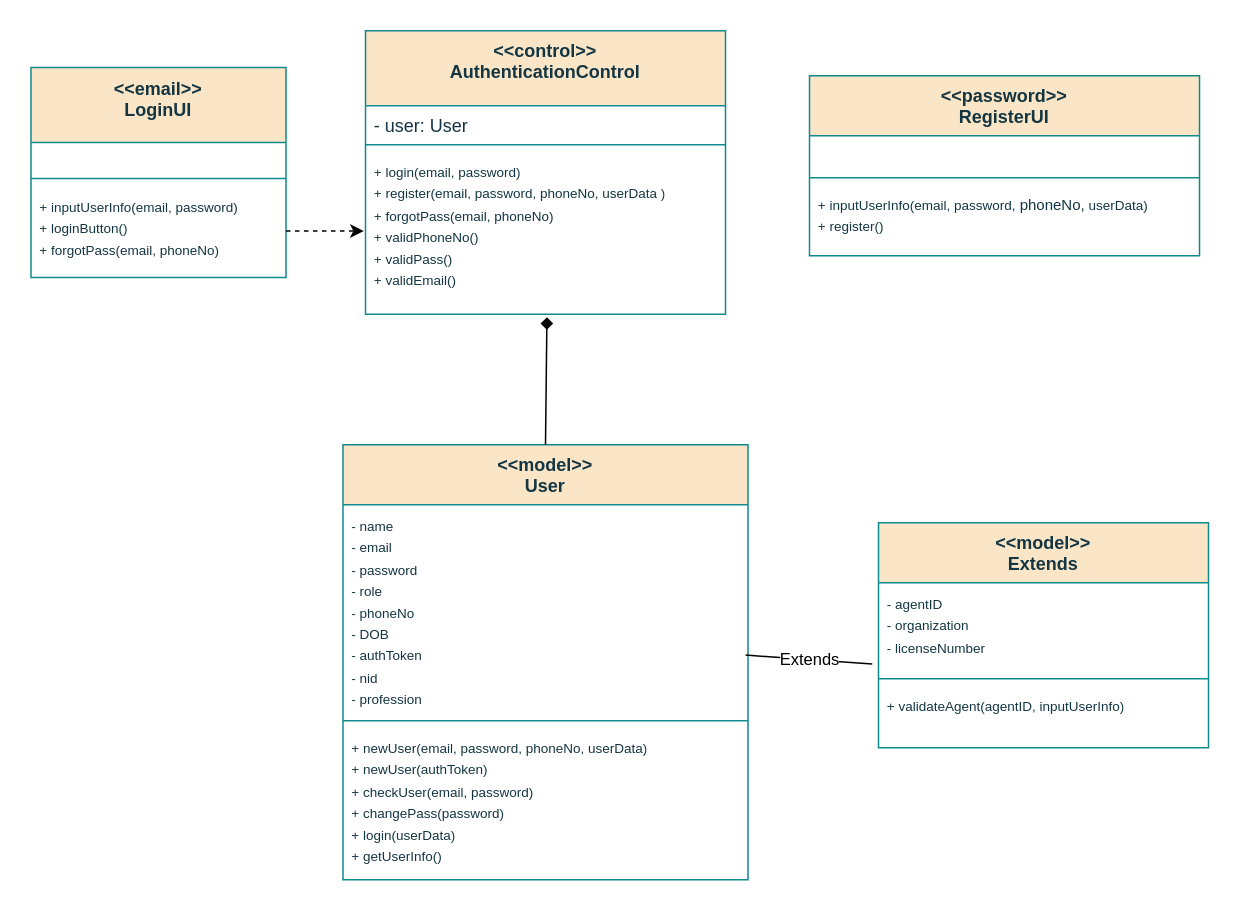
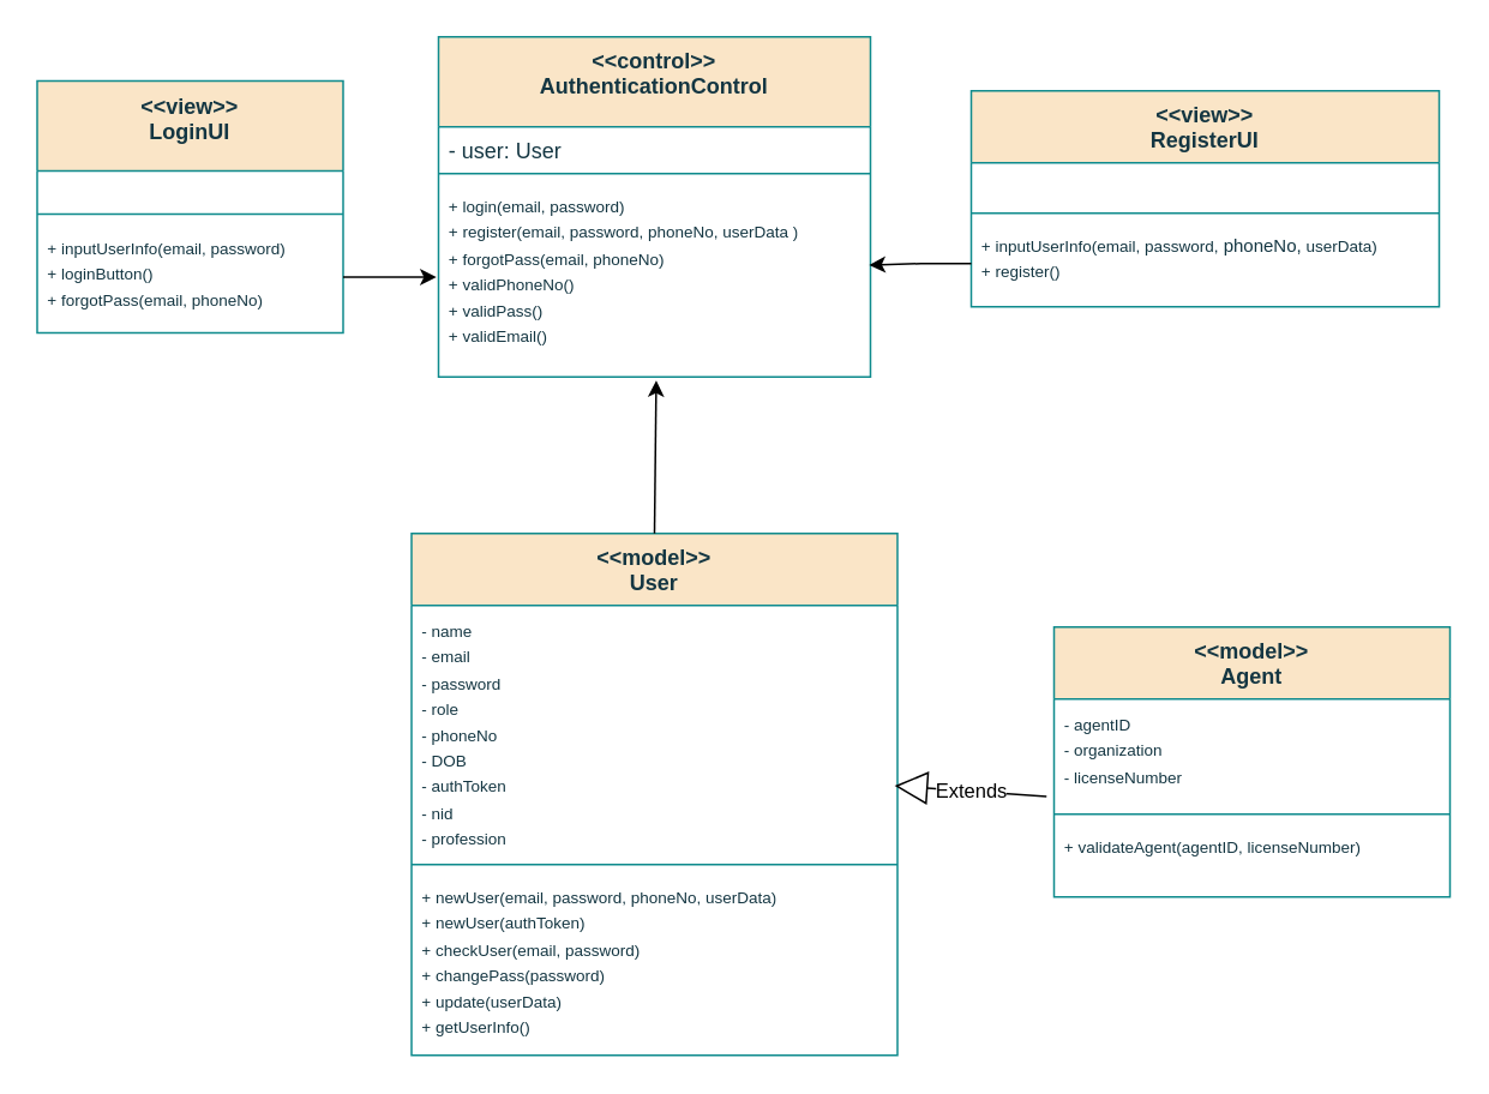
  <mxCell id="0" />
  <mxCell id="1" parent="0" />
  <mxCell id="2" value="&amp;lt;&amp;lt;control&amp;gt;&amp;gt;&lt;br&gt;AuthenticationControl" style="swimlane;fontStyle=1;align=center;verticalAlign=top;childLayout=stackLayout;horizontal=1;startSize=50;horizontalStack=0;resizeParent=1;resizeParentMax=0;resizeLast=0;collapsible=1;marginBottom=0;whiteSpace=wrap;html=1;labelBackgroundColor=none;fillColor=#FAE5C7;strokeColor=#0F8B8D;fontColor=#143642;" parent="1" vertex="1"><mxGeometry x="243" y="20" width="240" height="189" as="geometry" /></mxCell>
  <mxCell id="3" value="- user: User" style="text;strokeColor=none;fillColor=none;align=left;verticalAlign=top;spacingLeft=4;spacingRight=4;overflow=hidden;rotatable=0;points=[[0,0.5],[1,0.5]];portConstraint=eastwest;whiteSpace=wrap;html=1;labelBackgroundColor=none;fontColor=#143642;" parent="2" vertex="1"><mxGeometry y="50" width="240" height="22" as="geometry" /></mxCell>
  <mxCell id="4" value="" style="line;strokeWidth=1;fillColor=none;align=left;verticalAlign=middle;spacingTop=-1;spacingLeft=3;spacingRight=3;rotatable=0;labelPosition=right;points=[];portConstraint=eastwest;strokeColor=#0F8B8D;labelBackgroundColor=none;fontColor=#143642;" parent="2" vertex="1"><mxGeometry y="72" width="240" height="8" as="geometry" /></mxCell>
  <mxCell id="5" value="&lt;font style=&quot;&quot;&gt;&lt;font style=&quot;font-size: 9px;&quot;&gt;+ login(email, password)&lt;br&gt;+ register(email, password,&amp;nbsp;phoneNo, userData&amp;nbsp;)&lt;br&gt;+ forgotPass(email, phoneNo)&amp;nbsp;&lt;/font&gt;&lt;br&gt;&lt;/font&gt;&lt;div&gt;&lt;span style=&quot;font-size: 9px;&quot;&gt;+ validPhoneNo()&lt;/span&gt;&lt;/div&gt;&lt;div&gt;&lt;span style=&quot;font-size: 9px;&quot;&gt;+ validPass()&lt;/span&gt;&lt;span style=&quot;font-size: 9px;&quot;&gt;&lt;/span&gt;&lt;/div&gt;&lt;div&gt;&lt;span style=&quot;font-size: 9px;&quot;&gt;+ validEmail()&lt;/span&gt;&lt;span style=&quot;font-size: 9px;&quot;&gt;&lt;/span&gt;&lt;/div&gt;" style="text;strokeColor=none;fillColor=none;align=left;verticalAlign=top;spacingLeft=4;spacingRight=4;overflow=hidden;rotatable=0;points=[[0,0.5],[1,0.5]];portConstraint=eastwest;whiteSpace=wrap;html=1;labelBackgroundColor=none;fontColor=#143642;" parent="2" vertex="1"><mxGeometry y="80" width="240" height="109" as="geometry" /></mxCell>
- <mxCell id="6" value="&amp;lt;&amp;lt;email&amp;gt;&amp;gt;&lt;br&gt;LoginUI" style="swimlane;fontStyle=1;align=center;verticalAlign=top;childLayout=stackLayout;horizontal=1;startSize=50;horizontalStack=0;resizeParent=1;resizeParentMax=0;resizeLast=0;collapsible=1;marginBottom=0;whiteSpace=wrap;html=1;labelBackgroundColor=none;fillColor=#FAE5C7;strokeColor=#0F8B8D;fontColor=#143642;" parent="1" vertex="1"><mxGeometry x="20" y="44.5" width="170" height="140" as="geometry" /></mxCell>
+ <mxCell id="6" value="&amp;lt;&amp;lt;view&amp;gt;&amp;gt;&lt;br&gt;LoginUI" style="swimlane;fontStyle=1;align=center;verticalAlign=top;childLayout=stackLayout;horizontal=1;startSize=50;horizontalStack=0;resizeParent=1;resizeParentMax=0;resizeLast=0;collapsible=1;marginBottom=0;whiteSpace=wrap;html=1;labelBackgroundColor=none;fillColor=#FAE5C7;strokeColor=#0F8B8D;fontColor=#143642;" parent="1" vertex="1"><mxGeometry x="20" y="44.5" width="170" height="140" as="geometry" /></mxCell>
  <mxCell id="7" value="&lt;br&gt;" style="text;strokeColor=none;fillColor=none;align=left;verticalAlign=top;spacingLeft=4;spacingRight=4;overflow=hidden;rotatable=0;points=[[0,0.5],[1,0.5]];portConstraint=eastwest;whiteSpace=wrap;html=1;labelBackgroundColor=none;fontColor=#143642;" parent="6" vertex="1"><mxGeometry y="50" width="170" height="20" as="geometry" /></mxCell>
  <mxCell id="8" value="" style="line;strokeWidth=1;fillColor=none;align=left;verticalAlign=middle;spacingTop=-1;spacingLeft=3;spacingRight=3;rotatable=0;labelPosition=right;points=[];portConstraint=eastwest;strokeColor=#0F8B8D;labelBackgroundColor=none;fontColor=#143642;" parent="6" vertex="1"><mxGeometry y="70" width="170" height="8" as="geometry" /></mxCell>
  <mxCell id="9" value="&lt;font style=&quot;font-size: 9px;&quot;&gt;+ inputUserInfo(email, password)&lt;br&gt;+ loginButton()&lt;br&gt;+ forgotPass(email, phoneNo)&lt;/font&gt;" style="text;strokeColor=none;fillColor=none;align=left;verticalAlign=top;spacingLeft=4;spacingRight=4;overflow=hidden;rotatable=0;points=[[0,0.5],[1,0.5]];portConstraint=eastwest;whiteSpace=wrap;html=1;labelBackgroundColor=none;fontColor=#143642;" parent="6" vertex="1"><mxGeometry y="78" width="170" height="62" as="geometry" /></mxCell>
  <mxCell id="10" value="&amp;lt;&amp;lt;model&amp;gt;&amp;gt;&lt;br&gt;User" style="swimlane;fontStyle=1;align=center;verticalAlign=top;childLayout=stackLayout;horizontal=1;startSize=40;horizontalStack=0;resizeParent=1;resizeParentMax=0;resizeLast=0;collapsible=1;marginBottom=0;whiteSpace=wrap;html=1;labelBackgroundColor=none;fillColor=#FAE5C7;strokeColor=#0F8B8D;fontColor=#143642;" parent="1" vertex="1"><mxGeometry x="228" y="296" width="270" height="290" as="geometry" /></mxCell>
  <mxCell id="11" value="&lt;font style=&quot;font-size: 9px;&quot;&gt;- name&lt;br style=&quot;border-color: var(--border-color);&quot;&gt;- email&lt;br style=&quot;border-color: var(--border-color);&quot;&gt;- password&lt;br style=&quot;border-color: var(--border-color);&quot;&gt;- role&lt;br style=&quot;border-color: var(--border-color);&quot;&gt;- phoneNo&lt;/font&gt;&lt;div&gt;&lt;font style=&quot;font-size: 9px;&quot;&gt;- DOB&lt;br&gt;&lt;/font&gt;&lt;div&gt;&lt;div&gt;&lt;font style=&quot;font-size: 9px;&quot;&gt;- authToken&lt;br&gt;- nid&lt;br&gt;- profession&lt;/font&gt;&lt;/div&gt;&lt;/div&gt;&lt;/div&gt;" style="text;strokeColor=none;fillColor=none;align=left;verticalAlign=top;spacingLeft=4;spacingRight=4;overflow=hidden;rotatable=0;points=[[0,0.5],[1,0.5]];portConstraint=eastwest;whiteSpace=wrap;html=1;labelBackgroundColor=none;fontColor=#143642;" parent="10" vertex="1"><mxGeometry y="40" width="270" height="140" as="geometry" /></mxCell>
  <mxCell id="12" value="" style="line;strokeWidth=1;fillColor=none;align=left;verticalAlign=middle;spacingTop=-1;spacingLeft=3;spacingRight=3;rotatable=0;labelPosition=right;points=[];portConstraint=eastwest;strokeColor=#0F8B8D;labelBackgroundColor=none;fontColor=#143642;" parent="10" vertex="1"><mxGeometry y="180" width="270" as="geometry" /></mxCell>
  <mxCell id="13" value="" style="line;strokeWidth=1;fillColor=none;align=left;verticalAlign=middle;spacingTop=-1;spacingLeft=3;spacingRight=3;rotatable=0;labelPosition=right;points=[];portConstraint=eastwest;strokeColor=#0F8B8D;labelBackgroundColor=none;fontColor=#143642;" parent="10" vertex="1"><mxGeometry y="180" width="270" height="8" as="geometry" /></mxCell>
- <mxCell id="14" value="&lt;font face=&quot;Helvetica&quot; style=&quot;font-size: 9px;&quot;&gt;+ newUser(email, password, phoneNo, userData)&lt;/font&gt;&lt;div&gt;&lt;font style=&quot;font-size: 9px;&quot; face=&quot;Helvetica&quot;&gt;+ newUser(authToken)&lt;br style=&quot;border-color: var(--border-color);&quot;&gt;+ checkUser(email, password)&lt;br style=&quot;border-color: var(--border-color);&quot;&gt;+ changePass(password)&lt;br style=&quot;border-color: var(--border-color);&quot;&gt;+ login(userData&lt;span style=&quot;background-color: initial;&quot;&gt;)&lt;/span&gt;&lt;/font&gt;&lt;/div&gt;&lt;div&gt;&lt;font style=&quot;font-size: 9px;&quot; face=&quot;Helvetica&quot;&gt;+ getUserInfo()&lt;/font&gt;&lt;font size=&quot;1&quot;&gt;&lt;br&gt;&lt;/font&gt;&lt;/div&gt;" style="text;strokeColor=none;fillColor=none;align=left;verticalAlign=top;spacingLeft=4;spacingRight=4;overflow=hidden;rotatable=0;points=[[0,0.5],[1,0.5]];portConstraint=eastwest;whiteSpace=wrap;html=1;labelBackgroundColor=none;fontColor=#143642;" parent="10" vertex="1"><mxGeometry y="188" width="270" height="102" as="geometry" /></mxCell>
- <mxCell id="15" value="&amp;lt;&amp;lt;password&amp;gt;&amp;gt;&lt;br style=&quot;border-color: var(--border-color);&quot;&gt;RegisterUI" style="swimlane;fontStyle=1;align=center;verticalAlign=top;childLayout=stackLayout;horizontal=1;startSize=40;horizontalStack=0;resizeParent=1;resizeParentMax=0;resizeLast=0;collapsible=1;marginBottom=0;whiteSpace=wrap;html=1;labelBackgroundColor=none;fillColor=#FAE5C7;strokeColor=#0F8B8D;fontColor=#143642;" parent="1" vertex="1"><mxGeometry x="539" y="50" width="260" height="120" as="geometry" /></mxCell>
+ <mxCell id="14" value="&lt;font face=&quot;Helvetica&quot; style=&quot;font-size: 9px;&quot;&gt;+ newUser(email, password, phoneNo, userData)&lt;/font&gt;&lt;div&gt;&lt;font style=&quot;font-size: 9px;&quot; face=&quot;Helvetica&quot;&gt;+ newUser(authToken)&lt;br style=&quot;border-color: var(--border-color);&quot;&gt;+ checkUser(email, password)&lt;br style=&quot;border-color: var(--border-color);&quot;&gt;+ changePass(password)&lt;br style=&quot;border-color: var(--border-color);&quot;&gt;+ update(userData&lt;span style=&quot;background-color: initial;&quot;&gt;)&lt;/span&gt;&lt;/font&gt;&lt;/div&gt;&lt;div&gt;&lt;font style=&quot;font-size: 9px;&quot; face=&quot;Helvetica&quot;&gt;+ getUserInfo()&lt;/font&gt;&lt;font size=&quot;1&quot;&gt;&lt;br&gt;&lt;/font&gt;&lt;/div&gt;" style="text;strokeColor=none;fillColor=none;align=left;verticalAlign=top;spacingLeft=4;spacingRight=4;overflow=hidden;rotatable=0;points=[[0,0.5],[1,0.5]];portConstraint=eastwest;whiteSpace=wrap;html=1;labelBackgroundColor=none;fontColor=#143642;" parent="10" vertex="1"><mxGeometry y="188" width="270" height="102" as="geometry" /></mxCell>
+ <mxCell id="15" value="&amp;lt;&amp;lt;view&amp;gt;&amp;gt;&lt;br style=&quot;border-color: var(--border-color);&quot;&gt;RegisterUI" style="swimlane;fontStyle=1;align=center;verticalAlign=top;childLayout=stackLayout;horizontal=1;startSize=40;horizontalStack=0;resizeParent=1;resizeParentMax=0;resizeLast=0;collapsible=1;marginBottom=0;whiteSpace=wrap;html=1;labelBackgroundColor=none;fillColor=#FAE5C7;strokeColor=#0F8B8D;fontColor=#143642;" parent="1" vertex="1"><mxGeometry x="539" y="50" width="260" height="120" as="geometry" /></mxCell>
  <mxCell id="16" value="&lt;br&gt;" style="text;strokeColor=none;fillColor=none;align=left;verticalAlign=top;spacingLeft=4;spacingRight=4;overflow=hidden;rotatable=0;points=[[0,0.5],[1,0.5]];portConstraint=eastwest;whiteSpace=wrap;html=1;labelBackgroundColor=none;fontColor=#143642;" parent="15" vertex="1"><mxGeometry y="40" width="260" height="24" as="geometry" /></mxCell>
  <mxCell id="17" value="" style="line;strokeWidth=1;fillColor=none;align=left;verticalAlign=middle;spacingTop=-1;spacingLeft=3;spacingRight=3;rotatable=0;labelPosition=right;points=[];portConstraint=eastwest;strokeColor=#0F8B8D;labelBackgroundColor=none;fontColor=#143642;" parent="15" vertex="1"><mxGeometry y="64" width="260" height="8" as="geometry" /></mxCell>
  <mxCell id="18" value="&lt;font style=&quot;font-size: 9px;&quot;&gt;+ inputUserInfo(email, password,&lt;span style=&quot;font-size: 10px;&quot;&gt;&amp;nbsp;phoneNo,&lt;/span&gt;&amp;nbsp;userData)&lt;br&gt;+ register()&lt;br&gt;&lt;/font&gt;" style="text;strokeColor=none;fillColor=none;align=left;verticalAlign=top;spacingLeft=4;spacingRight=4;overflow=hidden;rotatable=0;points=[[0,0.5],[1,0.5]];portConstraint=eastwest;whiteSpace=wrap;html=1;labelBackgroundColor=none;fontColor=#143642;" parent="15" vertex="1"><mxGeometry y="72" width="260" height="48" as="geometry" /></mxCell>
- <mxCell id="19" style="edgeStyle=orthogonalEdgeStyle;rounded=0;orthogonalLoop=1;jettySize=auto;html=1;exitX=1;exitY=0.5;exitDx=0;exitDy=0;entryX=-0.005;entryY=0.491;entryDx=0;entryDy=0;entryPerimeter=0;dashed=1;" parent="1" source="9" target="5" edge="1"><mxGeometry relative="1" as="geometry" /></mxCell>
- <mxCell id="21" value="&amp;lt;&amp;lt;model&amp;gt;&amp;gt;&lt;br&gt;Extends" style="swimlane;fontStyle=1;align=center;verticalAlign=top;childLayout=stackLayout;horizontal=1;startSize=40;horizontalStack=0;resizeParent=1;resizeParentMax=0;resizeLast=0;collapsible=1;marginBottom=0;whiteSpace=wrap;html=1;labelBackgroundColor=none;fillColor=#FAE5C7;strokeColor=#0F8B8D;fontColor=#143642;" parent="1" vertex="1"><mxGeometry x="585" y="348" width="220" height="150" as="geometry" /></mxCell>
+ <mxCell id="19" style="edgeStyle=orthogonalEdgeStyle;rounded=0;orthogonalLoop=1;jettySize=auto;html=1;exitX=1;exitY=0.5;exitDx=0;exitDy=0;entryX=-0.005;entryY=0.491;entryDx=0;entryDy=0;entryPerimeter=0;" parent="1" source="9" target="5" edge="1"><mxGeometry relative="1" as="geometry" /></mxCell>
+ <mxCell id="20" style="edgeStyle=orthogonalEdgeStyle;rounded=0;orthogonalLoop=1;jettySize=auto;html=1;exitX=0;exitY=0.5;exitDx=0;exitDy=0;entryX=0.997;entryY=0.429;entryDx=0;entryDy=0;entryPerimeter=0;" parent="1" source="18" target="5" edge="1"><mxGeometry relative="1" as="geometry" /></mxCell>
+ <mxCell id="21" value="&amp;lt;&amp;lt;model&amp;gt;&amp;gt;&lt;br&gt;Agent" style="swimlane;fontStyle=1;align=center;verticalAlign=top;childLayout=stackLayout;horizontal=1;startSize=40;horizontalStack=0;resizeParent=1;resizeParentMax=0;resizeLast=0;collapsible=1;marginBottom=0;whiteSpace=wrap;html=1;labelBackgroundColor=none;fillColor=#FAE5C7;strokeColor=#0F8B8D;fontColor=#143642;" parent="1" vertex="1"><mxGeometry x="585" y="348" width="220" height="150" as="geometry" /></mxCell>
  <mxCell id="22" value="&lt;font style=&quot;font-size: 9px;&quot;&gt;- agentID&lt;/font&gt;&lt;div&gt;&lt;font style=&quot;font-size: 9px;&quot;&gt;- organization&lt;/font&gt;&lt;/div&gt;&lt;div&gt;&lt;font style=&quot;font-size: 9px;&quot;&gt;- licenseNumber&lt;/font&gt;&lt;/div&gt;" style="text;strokeColor=none;fillColor=none;align=left;verticalAlign=top;spacingLeft=4;spacingRight=4;overflow=hidden;rotatable=0;points=[[0,0.5],[1,0.5]];portConstraint=eastwest;whiteSpace=wrap;html=1;labelBackgroundColor=none;fontColor=#143642;" parent="21" vertex="1"><mxGeometry y="40" width="220" height="60" as="geometry" /></mxCell>
  <mxCell id="23" value="" style="line;strokeWidth=1;fillColor=none;align=left;verticalAlign=middle;spacingTop=-1;spacingLeft=3;spacingRight=3;rotatable=0;labelPosition=right;points=[];portConstraint=eastwest;strokeColor=#0F8B8D;labelBackgroundColor=none;fontColor=#143642;" parent="21" vertex="1"><mxGeometry y="100" width="220" as="geometry" /></mxCell>
  <mxCell id="24" value="" style="line;strokeWidth=1;fillColor=none;align=left;verticalAlign=middle;spacingTop=-1;spacingLeft=3;spacingRight=3;rotatable=0;labelPosition=right;points=[];portConstraint=eastwest;strokeColor=#0F8B8D;labelBackgroundColor=none;fontColor=#143642;" parent="21" vertex="1"><mxGeometry y="100" width="220" height="8" as="geometry" /></mxCell>
- <mxCell id="25" value="&lt;div&gt;&lt;font style=&quot;font-size: 9px;&quot;&gt;+ validateAgent(agentID, inputUserInfo)&lt;/font&gt;&lt;/div&gt;" style="text;strokeColor=none;fillColor=none;align=left;verticalAlign=top;spacingLeft=4;spacingRight=4;overflow=hidden;rotatable=0;points=[[0,0.5],[1,0.5]];portConstraint=eastwest;whiteSpace=wrap;html=1;labelBackgroundColor=none;fontColor=#143642;" parent="21" vertex="1"><mxGeometry y="108" width="220" height="42" as="geometry" /></mxCell>
- <mxCell id="26" value="Extends" style="endArrow=none;endSize=16;endFill=0;html=1;rounded=0;entryX=0.994;entryY=0.716;entryDx=0;entryDy=0;entryPerimeter=0;exitX=-0.019;exitY=0.902;exitDx=0;exitDy=0;exitPerimeter=0;" parent="1" source="22" target="11" edge="1"><mxGeometry width="160" relative="1" as="geometry"><mxPoint x="590" y="490" as="sourcePoint" /><mxPoint x="750" y="490" as="targetPoint" /></mxGeometry></mxCell>
- <mxCell id="27" value="" style="endArrow=diamond;html=1;rounded=0;entryX=0.504;entryY=1.018;entryDx=0;entryDy=0;entryPerimeter=0;exitX=0.5;exitY=0;exitDx=0;exitDy=0;" edge="1" parent="1" source="10" target="5"><mxGeometry width="50" height="50" relative="1" as="geometry"><mxPoint x="389" y="328" as="sourcePoint" /><mxPoint x="439" y="278" as="targetPoint" /></mxGeometry></mxCell>
+ <mxCell id="25" value="&lt;div&gt;&lt;font style=&quot;font-size: 9px;&quot;&gt;+ validateAgent(agentID, licenseNumber)&lt;/font&gt;&lt;/div&gt;" style="text;strokeColor=none;fillColor=none;align=left;verticalAlign=top;spacingLeft=4;spacingRight=4;overflow=hidden;rotatable=0;points=[[0,0.5],[1,0.5]];portConstraint=eastwest;whiteSpace=wrap;html=1;labelBackgroundColor=none;fontColor=#143642;" parent="21" vertex="1"><mxGeometry y="108" width="220" height="42" as="geometry" /></mxCell>
+ <mxCell id="26" value="Extends" style="endArrow=block;endSize=16;endFill=0;html=1;rounded=0;entryX=0.994;entryY=0.716;entryDx=0;entryDy=0;entryPerimeter=0;exitX=-0.019;exitY=0.902;exitDx=0;exitDy=0;exitPerimeter=0;" parent="1" source="22" target="11" edge="1"><mxGeometry width="160" relative="1" as="geometry"><mxPoint x="590" y="490" as="sourcePoint" /><mxPoint x="750" y="490" as="targetPoint" /></mxGeometry></mxCell>
+ <mxCell id="27" value="" style="endArrow=classic;html=1;rounded=0;entryX=0.504;entryY=1.018;entryDx=0;entryDy=0;entryPerimeter=0;exitX=0.5;exitY=0;exitDx=0;exitDy=0;" edge="1" parent="1" source="10" target="5"><mxGeometry width="50" height="50" relative="1" as="geometry"><mxPoint x="389" y="328" as="sourcePoint" /><mxPoint x="439" y="278" as="targetPoint" /></mxGeometry></mxCell>
